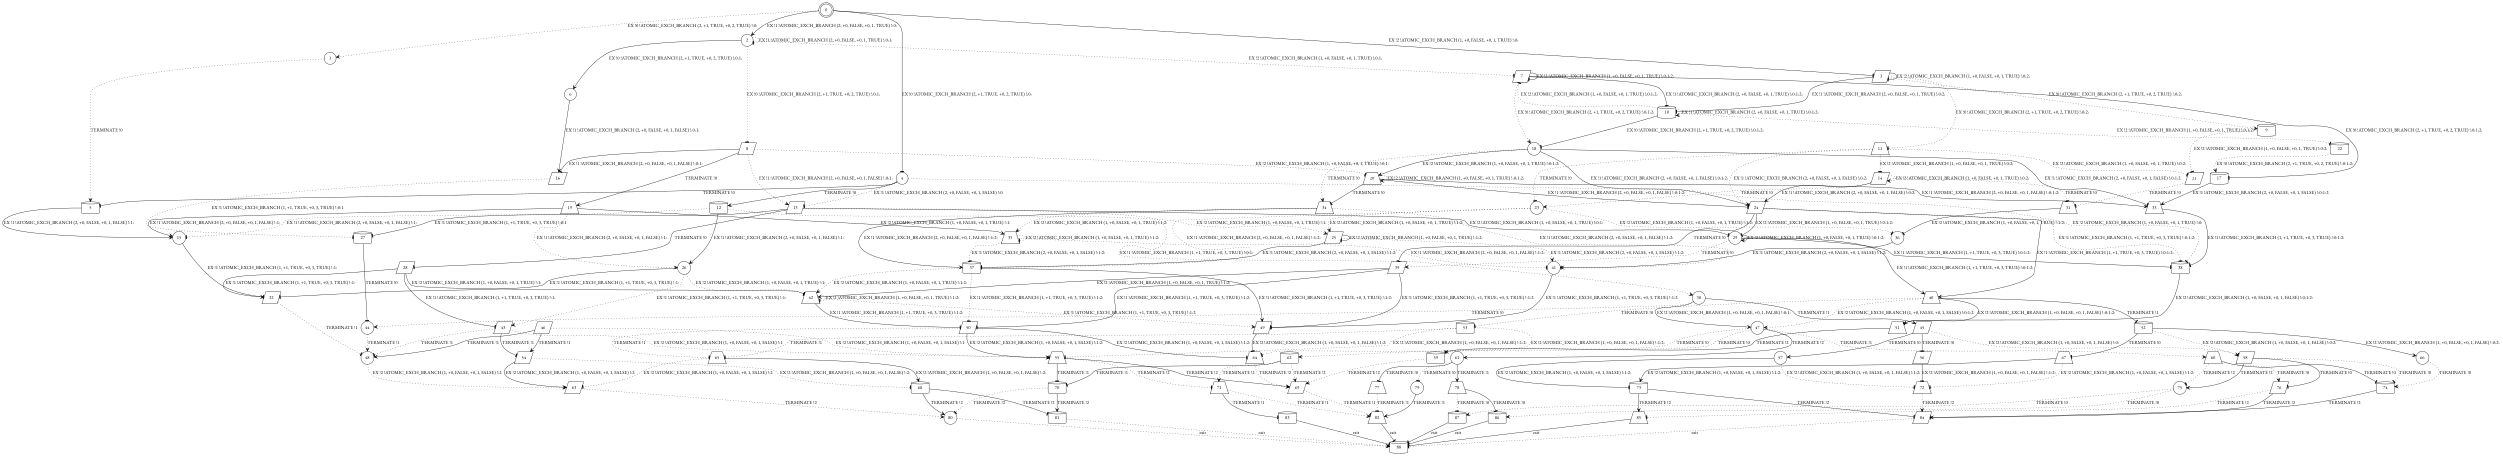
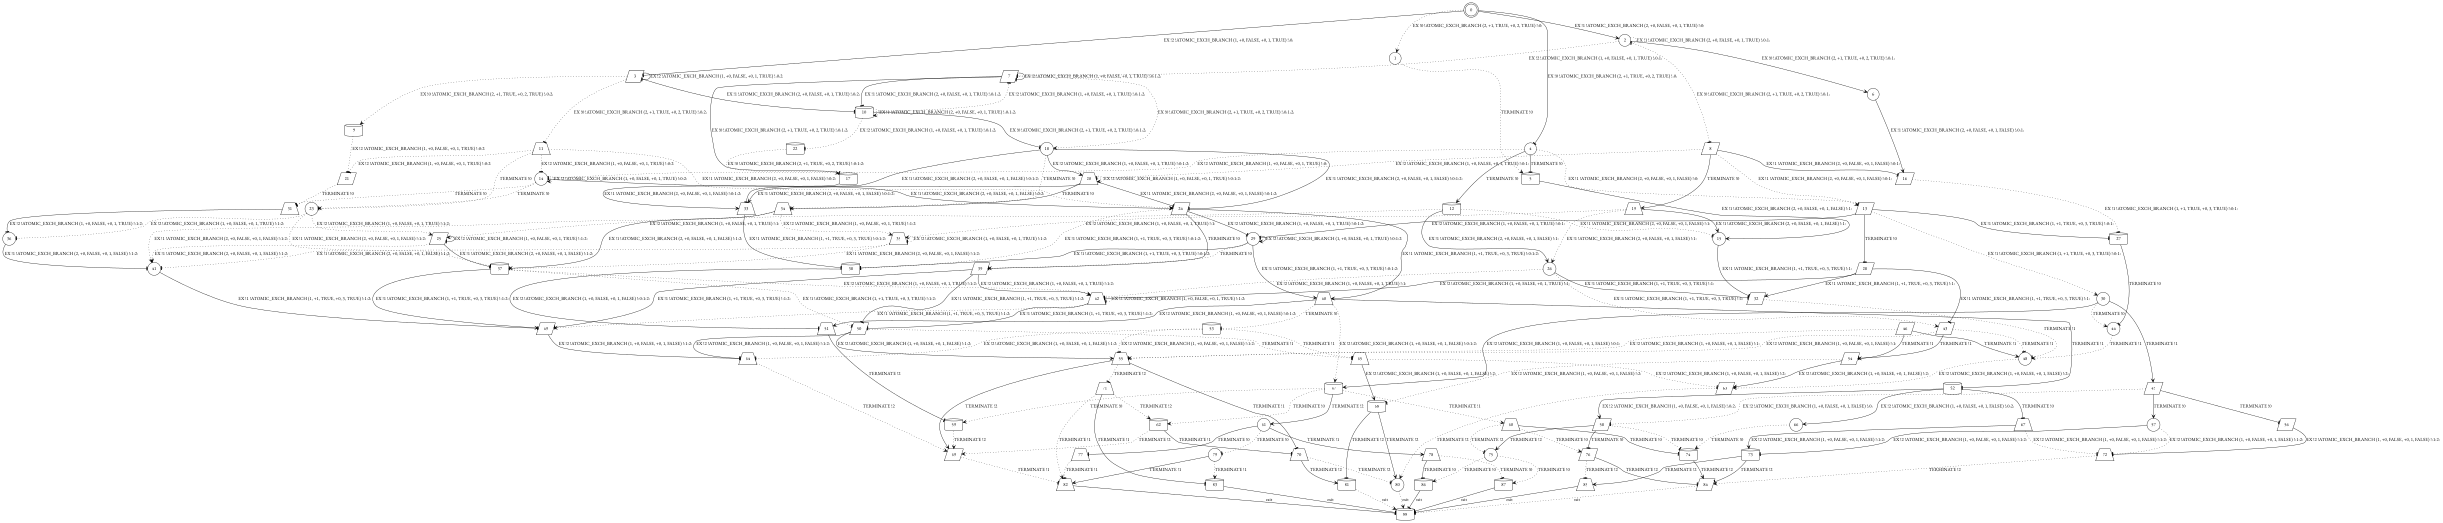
  digraph {
    fontname="EB Garamond"
    node [fontname="EB Garamond" shape=parallelogram]
    edge [arrowhead=tee fontname="EB Garamond" style=solid]
    0 [peripheries=2 shape=circle]
    1 [shape=circle]
    2 [shape=circle]
    3
    4 [shape=circle]
    5 [shape=cylinder]
    6 [shape=circle]
    7
    8
    9 [shape=cylinder]
    10 [shape=cylinder]
    11 [shape=trapezium]
    12 [shape=cylinder]
    13
-   14
+   14 [shape=circle]
    15 [shape=circle]
    16
    17 [shape=cylinder]
    18 [shape=circle]
    19 [shape=trapezium]
    20 [shape=trapezium]
    21
    22 [shape=cylinder]
    23 [shape=circle]
    24
    25
    26 [shape=circle]
    27 [shape=cylinder]
    28
    29 [shape=circle]
    30 [shape=circle]
    31 [shape=trapezium]
    32
    33 [shape=trapezium]
    34 [shape=trapezium]
    35 [shape=trapezium]
    36 [shape=circle]
    37 [shape=cylinder]
    38 [shape=cylinder]
    39
    40 [shape=trapezium]
    41 [shape=circle]
    42 [shape=trapezium]
    43
    44 [shape=circle]
    45
-   47 [shape=circle]
+   47 [shape=cylinder]
    48 [shape=circle]
    49
    50
    51 [shape=trapezium]
    52 [shape=cylinder]
    53 [shape=cylinder]
    54
    55 [shape=trapezium]
    56
    57 [shape=circle]
    58
    46
    59 [shape=cylinder]
    60 [shape=trapezium]
    61 [shape=circle]
    62 [shape=cylinder]
    63
    64 [shape=trapezium]
    65 [shape=trapezium]
    66 [shape=circle]
    67 [shape=trapezium]
    68 [shape=cylinder]
    69
-   70 [shape=cylinder]
+   70 [shape=trapezium]
    71 [shape=trapezium]
    72 [shape=trapezium]
    73 [shape=cylinder]
    74 [shape=cylinder]
    75 [shape=circle]
    76
    77 [shape=trapezium]
    78 [shape=trapezium]
    79 [shape=circle]
    80 [shape=circle]
    81 [shape=cylinder]
    82 [shape=trapezium]
    83 [shape=cylinder]
    84
    85 [shape=trapezium]
    86 [shape=cylinder]
    87 [shape=cylinder]
    88 [shape=cylinder]
    0 -> 1 [arrowhead=vee label="EX !0 !ATOMIC_EXCH_BRANCH (2, +1, TRUE, +0, 2, TRUE) !:0:" style=dotted]
    0 -> 2 [arrowhead=vee label="EX !1 !ATOMIC_EXCH_BRANCH (2, +0, FALSE, +0, 1, TRUE) !:0:"]
    0 -> 3 [label="EX !2 !ATOMIC_EXCH_BRANCH (1, +0, FALSE, +0, 1, TRUE) !:0:"]
    0 -> 4 [label="EX !0 !ATOMIC_EXCH_BRANCH (2, +1, TRUE, +0, 2, TRUE) !:0:"]
    1 -> 5 [arrowhead=vee label="TERMINATE !0" style=dotted]
    2 -> 2 [label="EX !1 !ATOMIC_EXCH_BRANCH (2, +0, FALSE, +0, 1, TRUE) !:0:1:" style=dotted]
    2 -> 6 [arrowhead=vee label="EX !0 !ATOMIC_EXCH_BRANCH (2, +1, TRUE, +0, 2, TRUE) !:0:1:"]
    2 -> 7 [label="EX !2 !ATOMIC_EXCH_BRANCH (1, +0, FALSE, +0, 1, TRUE) !:0:1:" style=dotted]
    2 -> 8 [label="EX !0 !ATOMIC_EXCH_BRANCH (2, +1, TRUE, +0, 2, TRUE) !:0:1:" style=dotted]
    3 -> 3 [label="EX !2 !ATOMIC_EXCH_BRANCH (1, +0, FALSE, +0, 1, TRUE) !:0:2:"]
    3 -> 9 [arrowhead=vee label="EX !0 !ATOMIC_EXCH_BRANCH (2, +1, TRUE, +0, 2, TRUE) !:0:2:" style=dotted]
    3 -> 10 [label="EX !1 !ATOMIC_EXCH_BRANCH (2, +0, FALSE, +0, 1, TRUE) !:0:2:"]
    3 -> 11 [label="EX !0 !ATOMIC_EXCH_BRANCH (2, +1, TRUE, +0, 2, TRUE) !:0:2:" style=dotted]
    4 -> 5 [label="TERMINATE !0"]
    4 -> 12 [arrowhead=vee label="TERMINATE !0"]
    4 -> 13 [label="EX !1 !ATOMIC_EXCH_BRANCH (2, +0, FALSE, +0, 1, FALSE) !:0:" style=dotted]
-   4 -> 38 [label="EX !2 !ATOMIC_EXCH_BRANCH (1, +0, FALSE, +0, 1, TRUE) !:0:" style=dotted]
+   4 -> 14 [label="EX !2 !ATOMIC_EXCH_BRANCH (1, +0, FALSE, +0, 1, TRUE) !:0:" style=dotted]
    5 -> 15 [arrowhead=vee label="EX !1 !ATOMIC_EXCH_BRANCH (2, +0, FALSE, +0, 1, FALSE) !:1:"]
    6 -> 16 [arrowhead=vee label="EX !1 !ATOMIC_EXCH_BRANCH (2, +0, FALSE, +0, 1, FALSE) !:0:1:"]
    7 -> 7 [label="EX !2 !ATOMIC_EXCH_BRANCH (1, +0, FALSE, +0, 1, TRUE) !:0:1:2:"]
    7 -> 10 [label="EX !1 !ATOMIC_EXCH_BRANCH (2, +0, FALSE, +0, 1, TRUE) !:0:1:2:"]
    7 -> 17 [label="EX !0 !ATOMIC_EXCH_BRANCH (2, +1, TRUE, +0, 2, TRUE) !:0:1:2:"]
    7 -> 18 [arrowhead=vee label="EX !0 !ATOMIC_EXCH_BRANCH (2, +1, TRUE, +0, 2, TRUE) !:0:1:2:" style=dotted]
    8 -> 13 [arrowhead=vee label="EX !1 !ATOMIC_EXCH_BRANCH (2, +0, FALSE, +0, 1, FALSE) !:0:1:" style=dotted]
    8 -> 16 [label="EX !1 !ATOMIC_EXCH_BRANCH (2, +0, FALSE, +0, 1, FALSE) !:0:1:"]
    8 -> 19 [arrowhead=vee label="TERMINATE !0"]
    8 -> 20 [label="EX !2 !ATOMIC_EXCH_BRANCH (1, +0, FALSE, +0, 1, TRUE) !:0:1:" style=dotted]
    9 -> 21 [label="EX !2 !ATOMIC_EXCH_BRANCH (1, +0, FALSE, +0, 1, TRUE) !:0:2:" style=dotted]
    10 -> 7 [label="EX !2 !ATOMIC_EXCH_BRANCH (1, +0, FALSE, +0, 1, TRUE) !:0:1:2:" style=dotted]
    10 -> 10 [arrowhead=vee label="EX !1 !ATOMIC_EXCH_BRANCH (2, +0, FALSE, +0, 1, TRUE) !:0:1:2:" style=dotted]
    10 -> 18 [label="EX !0 !ATOMIC_EXCH_BRANCH (2, +1, TRUE, +0, 2, TRUE) !:0:1:2:"]
    10 -> 22 [label="EX !2 !ATOMIC_EXCH_BRANCH (1, +0, FALSE, +0, 1, TRUE) !:0:1:2:" style=dotted]
    11 -> 14 [label="EX !2 !ATOMIC_EXCH_BRANCH (1, +0, FALSE, +0, 1, TRUE) !:0:2:" style=dotted]
    11 -> 21 [label="EX !2 !ATOMIC_EXCH_BRANCH (1, +0, FALSE, +0, 1, TRUE) !:0:2:" style=dotted]
    11 -> 23 [label="TERMINATE !0" style=dotted]
    11 -> 24 [arrowhead=vee label="EX !1 !ATOMIC_EXCH_BRANCH (2, +0, FALSE, +0, 1, FALSE) !:0:2:" style=dotted]
    12 -> 15 [label="EX !1 !ATOMIC_EXCH_BRANCH (2, +0, FALSE, +0, 1, FALSE) !:1:" style=dotted]
    12 -> 25 [arrowhead=vee label="EX !2 !ATOMIC_EXCH_BRANCH (1, +0, FALSE, +0, 1, TRUE) !:1:" style=dotted]
    12 -> 26 [arrowhead=vee label="EX !1 !ATOMIC_EXCH_BRANCH (2, +0, FALSE, +0, 1, FALSE) !:1:"]
    13 -> 27 [label="EX !1 !ATOMIC_EXCH_BRANCH (1, +1, TRUE, +0, 3, TRUE) !:0:1:"]
    13 -> 28 [label="TERMINATE !0"]
    13 -> 29 [label="EX !2 !ATOMIC_EXCH_BRANCH (1, +0, FALSE, +0, 1, TRUE) !:0:1:"]
    13 -> 30 [arrowhead=vee label="EX !1 !ATOMIC_EXCH_BRANCH (1, +1, TRUE, +0, 3, TRUE) !:0:1:" style=dotted]
    14 -> 14 [arrowhead=vee label="EX !2 !ATOMIC_EXCH_BRANCH (1, +0, FALSE, +0, 1, TRUE) !:0:2:" style=dotted]
    14 -> 23 [arrowhead=vee label="TERMINATE !0" style=dotted]
    14 -> 24 [arrowhead=vee label="EX !1 !ATOMIC_EXCH_BRANCH (2, +0, FALSE, +0, 1, FALSE) !:0:2:"]
    14 -> 31 [label="TERMINATE !0" style=dotted]
    15 -> 32 [label="EX !1 !ATOMIC_EXCH_BRANCH (1, +1, TRUE, +0, 3, TRUE) !:1:"]
    16 -> 27 [label="EX !1 !ATOMIC_EXCH_BRANCH (1, +1, TRUE, +0, 3, TRUE) !:0:1:" style=dotted]
    17 -> 33 [arrowhead=vee label="EX !1 !ATOMIC_EXCH_BRANCH (2, +0, FALSE, +0, 1, FALSE) !:0:1:2:"]
    18 -> 20 [arrowhead=vee label="EX !2 !ATOMIC_EXCH_BRANCH (1, +0, FALSE, +0, 1, TRUE) !:0:1:2:"]
    18 -> 24 [label="EX !1 !ATOMIC_EXCH_BRANCH (2, +0, FALSE, +0, 1, FALSE) !:0:1:2:"]
    18 -> 33 [label="EX !1 !ATOMIC_EXCH_BRANCH (2, +0, FALSE, +0, 1, FALSE) !:0:1:2:"]
    18 -> 34 [arrowhead=vee label="TERMINATE !0" style=dotted]
    19 -> 15 [arrowhead=vee label="EX !1 !ATOMIC_EXCH_BRANCH (2, +0, FALSE, +0, 1, FALSE) !:1:"]
    19 -> 26 [arrowhead=vee label="EX !1 !ATOMIC_EXCH_BRANCH (2, +0, FALSE, +0, 1, FALSE) !:1:" style=dotted]
-   19 -> 35 [arrowhead=vee label="EX !2 !ATOMIC_EXCH_BRANCH (1, +0, FALSE, +0, 1, TRUE) !:1:"]
+   19 -> 35 [arrowhead=vee label="EX !2 !ATOMIC_EXCH_BRANCH (1, +0, FALSE, +0, 1, TRUE) !:1:" style=dotted]
    20 -> 20 [arrowhead=vee label="EX !2 !ATOMIC_EXCH_BRANCH (1, +0, FALSE, +0, 1, TRUE) !:0:1:2:" style=dotted]
    20 -> 24 [label="EX !1 !ATOMIC_EXCH_BRANCH (2, +0, FALSE, +0, 1, FALSE) !:0:1:2:"]
    20 -> 33 [arrowhead=vee label="EX !1 !ATOMIC_EXCH_BRANCH (2, +0, FALSE, +0, 1, FALSE) !:0:1:2:"]
    20 -> 34 [label="TERMINATE !0"]
    21 -> 31 [label="TERMINATE !0" style=dotted]
    22 -> 17 [arrowhead=vee label="EX !0 !ATOMIC_EXCH_BRANCH (2, +1, TRUE, +0, 2, TRUE) !:0:1:2:" style=dotted]
    23 -> 25 [arrowhead=vee label="EX !2 !ATOMIC_EXCH_BRANCH (1, +0, FALSE, +0, 1, TRUE) !:1:2:" style=dotted]
    23 -> 36 [label="EX !2 !ATOMIC_EXCH_BRANCH (1, +0, FALSE, +0, 1, TRUE) !:1:2:" style=dotted]
    23 -> 37 [label="EX !1 !ATOMIC_EXCH_BRANCH (2, +0, FALSE, +0, 1, FALSE) !:1:2:" style=dotted]
    24 -> 29 [label="EX !2 !ATOMIC_EXCH_BRANCH (1, +0, FALSE, +0, 1, TRUE) !:0:1:2:"]
    24 -> 38 [label="EX !1 !ATOMIC_EXCH_BRANCH (1, +1, TRUE, +0, 3, TRUE) !:0:1:2:" style=dotted]
    24 -> 39 [label="TERMINATE !0"]
    24 -> 40 [arrowhead=vee label="EX !1 !ATOMIC_EXCH_BRANCH (1, +1, TRUE, +0, 3, TRUE) !:0:1:2:"]
    25 -> 25 [label="EX !2 !ATOMIC_EXCH_BRANCH (1, +0, FALSE, +0, 1, TRUE) !:1:2:"]
    25 -> 37 [label="EX !1 !ATOMIC_EXCH_BRANCH (2, +0, FALSE, +0, 1, FALSE) !:1:2:"]
    25 -> 41 [arrowhead=vee label="EX !1 !ATOMIC_EXCH_BRANCH (2, +0, FALSE, +0, 1, FALSE) !:1:2:" style=dotted]
    26 -> 32 [label="EX !1 !ATOMIC_EXCH_BRANCH (1, +1, TRUE, +0, 3, TRUE) !:1:"]
    26 -> 42 [label="EX !2 !ATOMIC_EXCH_BRANCH (1, +0, FALSE, +0, 1, TRUE) !:1:" style=dotted]
    26 -> 43 [arrowhead=vee label="EX !1 !ATOMIC_EXCH_BRANCH (1, +1, TRUE, +0, 3, TRUE) !:1:" style=dotted]
    27 -> 44 [label="TERMINATE !0"]
    28 -> 32 [arrowhead=vee label="EX !1 !ATOMIC_EXCH_BRANCH (1, +1, TRUE, +0, 3, TRUE) !:1:"]
    28 -> 42 [label="EX !2 !ATOMIC_EXCH_BRANCH (1, +0, FALSE, +0, 1, TRUE) !:1:"]
    28 -> 43 [label="EX !1 !ATOMIC_EXCH_BRANCH (1, +1, TRUE, +0, 3, TRUE) !:1:"]
    29 -> 29 [arrowhead=vee label="EX !2 !ATOMIC_EXCH_BRANCH (1, +0, FALSE, +0, 1, TRUE) !:0:1:2:"]
    29 -> 38 [label="EX !1 !ATOMIC_EXCH_BRANCH (1, +1, TRUE, +0, 3, TRUE) !:0:1:2:"]
    29 -> 39 [arrowhead=vee label="TERMINATE !0" style=dotted]
    29 -> 40 [arrowhead=vee label="EX !1 !ATOMIC_EXCH_BRANCH (1, +1, TRUE, +0, 3, TRUE) !:0:1:2:"]
    30 -> 44 [arrowhead=vee label="TERMINATE !0" style=dotted]
    30 -> 45 [arrowhead=vee label="TERMINATE !1"]
    30 -> 47 [arrowhead=vee label="EX !2 !ATOMIC_EXCH_BRANCH (1, +0, FALSE, +0, 1, FALSE) !:0:1:"]
    31 -> 36 [label="EX !2 !ATOMIC_EXCH_BRANCH (1, +0, FALSE, +0, 1, TRUE) !:1:2:"]
    32 -> 48 [label="TERMINATE !1" style=dotted]
    33 -> 38 [label="EX !1 !ATOMIC_EXCH_BRANCH (1, +1, TRUE, +0, 3, TRUE) !:0:1:2:"]
    34 -> 35 [arrowhead=vee label="EX !2 !ATOMIC_EXCH_BRANCH (1, +0, FALSE, +0, 1, TRUE) !:1:2:" style=dotted]
    34 -> 37 [arrowhead=vee label="EX !1 !ATOMIC_EXCH_BRANCH (2, +0, FALSE, +0, 1, FALSE) !:1:2:"]
    34 -> 41 [arrowhead=vee label="EX !1 !ATOMIC_EXCH_BRANCH (2, +0, FALSE, +0, 1, FALSE) !:1:2:" style=dotted]
    35 -> 35 [label="EX !2 !ATOMIC_EXCH_BRANCH (1, +0, FALSE, +0, 1, TRUE) !:1:2:" style=dotted]
    35 -> 37 [label="EX !1 !ATOMIC_EXCH_BRANCH (2, +0, FALSE, +0, 1, FALSE) !:1:2:" style=dotted]
    35 -> 41 [label="EX !1 !ATOMIC_EXCH_BRANCH (2, +0, FALSE, +0, 1, FALSE) !:1:2:" style=dotted]
    36 -> 41 [label="EX !1 !ATOMIC_EXCH_BRANCH (2, +0, FALSE, +0, 1, FALSE) !:1:2:"]
    37 -> 42 [arrowhead=vee label="EX !2 !ATOMIC_EXCH_BRANCH (1, +0, FALSE, +0, 1, TRUE) !:1:2:" style=dotted]
    37 -> 49 [arrowhead=vee label="EX !1 !ATOMIC_EXCH_BRANCH (1, +1, TRUE, +0, 3, TRUE) !:1:2:"]
    37 -> 50 [label="EX !1 !ATOMIC_EXCH_BRANCH (1, +1, TRUE, +0, 3, TRUE) !:1:2:" style=dotted]
    38 -> 51 [label="EX !2 !ATOMIC_EXCH_BRANCH (1, +0, FALSE, +0, 1, FALSE) !:0:1:2:"]
    39 -> 42 [arrowhead=vee label="EX !2 !ATOMIC_EXCH_BRANCH (1, +0, FALSE, +0, 1, TRUE) !:1:2:"]
    39 -> 49 [label="EX !1 !ATOMIC_EXCH_BRANCH (1, +1, TRUE, +0, 3, TRUE) !:1:2:"]
    39 -> 50 [label="EX !1 !ATOMIC_EXCH_BRANCH (1, +1, TRUE, +0, 3, TRUE) !:1:2:"]
    40 -> 47 [arrowhead=vee label="EX !2 !ATOMIC_EXCH_BRANCH (1, +0, FALSE, +0, 1, FALSE) !:0:1:2:" style=dotted]
    40 -> 51 [arrowhead=vee label="EX !2 !ATOMIC_EXCH_BRANCH (1, +0, FALSE, +0, 1, FALSE) !:0:1:2:"]
    40 -> 52 [label="TERMINATE !1"]
    40 -> 53 [label="TERMINATE !0" style=dotted]
    41 -> 49 [label="EX !1 !ATOMIC_EXCH_BRANCH (1, +1, TRUE, +0, 3, TRUE) !:1:2:"]
    42 -> 42 [label="EX !2 !ATOMIC_EXCH_BRANCH (1, +0, FALSE, +0, 1, TRUE) !:1:2:" style=dotted]
    42 -> 49 [arrowhead=vee label="EX !1 !ATOMIC_EXCH_BRANCH (1, +1, TRUE, +0, 3, TRUE) !:1:2:" style=dotted]
    42 -> 50 [label="EX !1 !ATOMIC_EXCH_BRANCH (1, +1, TRUE, +0, 3, TRUE) !:1:2:"]
    43 -> 48 [label="TERMINATE !1" style=dotted]
    43 -> 54 [label="TERMINATE !1"]
    43 -> 55 [label="EX !2 !ATOMIC_EXCH_BRANCH (1, +0, FALSE, +0, 1, FALSE) !:1:" style=dotted]
    44 -> 48 [arrowhead=vee label="TERMINATE !1" style=dotted]
    45 -> 56 [label="TERMINATE !0"]
    45 -> 57 [arrowhead=vee label="TERMINATE !0"]
    45 -> 58 [label="EX !2 !ATOMIC_EXCH_BRANCH (1, +0, FALSE, +0, 1, FALSE) !:0:" style=dotted]
    47 -> 59 [arrowhead=vee label="TERMINATE !0" style=dotted]
    47 -> 60 [arrowhead=vee label="TERMINATE !1" style=dotted]
    47 -> 61 [arrowhead=vee label="TERMINATE !2"]
    47 -> 62 [arrowhead=vee label="TERMINATE !0" style=dotted]
    48 -> 63 [arrowhead=vee label="EX !2 !ATOMIC_EXCH_BRANCH (1, +0, FALSE, +0, 1, FALSE) !:2:" style=dotted]
    49 -> 64 [label="EX !2 !ATOMIC_EXCH_BRANCH (1, +0, FALSE, +0, 1, FALSE) !:1:2:"]
    50 -> 55 [arrowhead=vee label="EX !2 !ATOMIC_EXCH_BRANCH (1, +0, FALSE, +0, 1, FALSE) !:1:2:"]
    50 -> 64 [label="EX !2 !ATOMIC_EXCH_BRANCH (1, +0, FALSE, +0, 1, FALSE) !:1:2:"]
    50 -> 65 [label="TERMINATE !1" style=dotted]
    51 -> 59 [label="TERMINATE !2"]
-   52 -> 58 [arrowhead=vee label="EX !2 !ATOMIC_EXCH_BRANCH (1, +0, FALSE, +0, 1, FALSE) !:0:2:" style=dotted]
+   52 -> 58 [arrowhead=vee label="EX !2 !ATOMIC_EXCH_BRANCH (1, +0, FALSE, +0, 1, FALSE) !:0:2:"]
    52 -> 66 [arrowhead=vee label="EX !2 !ATOMIC_EXCH_BRANCH (1, +0, FALSE, +0, 1, FALSE) !:0:2:"]
    52 -> 67 [label="TERMINATE !0"]
    53 -> 55 [label="EX !2 !ATOMIC_EXCH_BRANCH (1, +0, FALSE, +0, 1, FALSE) !:1:2:" style=dotted]
    53 -> 64 [label="EX !2 !ATOMIC_EXCH_BRANCH (1, +0, FALSE, +0, 1, FALSE) !:1:2:" style=dotted]
    53 -> 65 [label="TERMINATE !1" style=dotted]
    54 -> 63 [arrowhead=vee label="EX !2 !ATOMIC_EXCH_BRANCH (1, +0, FALSE, +0, 1, FALSE) !:2:"]
    54 -> 68 [label="EX !2 !ATOMIC_EXCH_BRANCH (1, +0, FALSE, +0, 1, FALSE) !:2:" style=dotted]
    55 -> 69 [arrowhead=vee label="TERMINATE !2"]
    55 -> 70 [label="TERMINATE !1"]
    55 -> 71 [label="TERMINATE !2" style=dotted]
    56 -> 72 [label="EX !2 !ATOMIC_EXCH_BRANCH (1, +0, FALSE, +0, 1, FALSE) !:1:2:"]
    57 -> 72 [label="EX !2 !ATOMIC_EXCH_BRANCH (1, +0, FALSE, +0, 1, FALSE) !:1:2:" style=dotted]
    57 -> 73 [label="EX !2 !ATOMIC_EXCH_BRANCH (1, +0, FALSE, +0, 1, FALSE) !:1:2:"]
    58 -> 74 [label="TERMINATE !0" style=dotted]
    58 -> 75 [arrowhead=vee label="TERMINATE !2"]
    58 -> 76 [label="TERMINATE !0"]
    46 -> 48 [arrowhead=vee label="TERMINATE !1"]
    46 -> 54 [arrowhead=vee label="TERMINATE !1"]
    46 -> 55 [arrowhead=vee label="EX !2 !ATOMIC_EXCH_BRANCH (1, +0, FALSE, +0, 1, FALSE) !:1:" style=dotted]
    59 -> 69 [arrowhead=vee label="TERMINATE !2" style=dotted]
    60 -> 74 [label="TERMINATE !0"]
    60 -> 75 [label="TERMINATE !2" style=dotted]
    60 -> 76 [arrowhead=vee label="TERMINATE !0" style=dotted]
    61 -> 77 [label="TERMINATE !0"]
    61 -> 78 [arrowhead=vee label="TERMINATE !1"]
    61 -> 79 [label="TERMINATE !0" style=dotted]
    62 -> 69 [arrowhead=vee label="TERMINATE !2" style=dotted]
    62 -> 70 [label="TERMINATE !1"]
-   62 -> 71 [arrowhead=vee label="TERMINATE !2" style=dotted]
+   71 -> 62 [arrowhead=vee label="TERMINATE !2" style=dotted]
    63 -> 80 [arrowhead=vee label="TERMINATE !2" style=dotted]
    64 -> 69 [arrowhead=vee label="TERMINATE !2" style=dotted]
    65 -> 63 [label="EX !2 !ATOMIC_EXCH_BRANCH (1, +0, FALSE, +0, 1, FALSE) !:2:" style=dotted]
    65 -> 68 [arrowhead=vee label="EX !2 !ATOMIC_EXCH_BRANCH (1, +0, FALSE, +0, 1, FALSE) !:2:"]
    66 -> 74 [arrowhead=vee label="TERMINATE !0" style=dotted]
    67 -> 72 [label="EX !2 !ATOMIC_EXCH_BRANCH (1, +0, FALSE, +0, 1, FALSE) !:1:2:" style=dotted]
    67 -> 73 [arrowhead=vee label="EX !2 !ATOMIC_EXCH_BRANCH (1, +0, FALSE, +0, 1, FALSE) !:1:2:"]
    68 -> 80 [arrowhead=vee label="TERMINATE !2"]
    68 -> 81 [label="TERMINATE !2"]
    69 -> 82 [label="TERMINATE !1" style=dotted]
    70 -> 80 [label="TERMINATE !2" style=dotted]
    70 -> 81 [arrowhead=vee label="TERMINATE !2"]
    71 -> 82 [arrowhead=vee label="TERMINATE !1" style=dotted]
    71 -> 83 [label="TERMINATE !1"]
    72 -> 84 [arrowhead=vee label="TERMINATE !2" style=dotted]
    73 -> 84 [label="TERMINATE !2"]
    73 -> 85 [arrowhead=vee label="TERMINATE !2"]
    74 -> 84 [arrowhead=vee label="TERMINATE !2"]
    75 -> 86 [arrowhead=vee label="TERMINATE !0" style=dotted]
    75 -> 87 [arrowhead=vee label="TERMINATE !0" style=dotted]
    76 -> 84 [label="TERMINATE !2"]
    76 -> 85 [label="TERMINATE !2" style=dotted]
    77 -> 82 [label="TERMINATE !1" style=dotted]
    78 -> 86 [label="TERMINATE !0"]
    78 -> 87 [label="TERMINATE !0" style=dotted]
    79 -> 82 [arrowhead=vee label="TERMINATE !1"]
+   79 -> 83 [arrowhead=vee label="TERMINATE !1" style=dotted]
    80 -> 88 [arrowhead=vee label=exit style=dotted]
    81 -> 88 [arrowhead=vee label=exit style=dotted]
    82 -> 88 [label=exit]
    83 -> 88 [label=exit]
    84 -> 88 [label=exit style=dotted]
    85 -> 88 [label=exit]
    86 -> 88 [label=exit]
    87 -> 88 [label=exit]
  }
